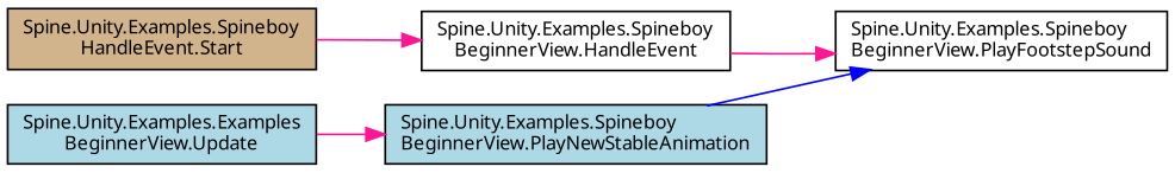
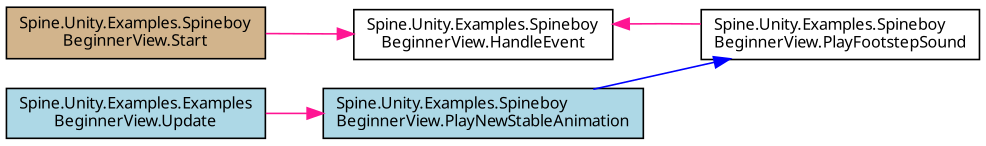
  digraph {
    fontname="Noto Sans"
    rankdir=RL
    node [color=black fillcolor=white fontname="Noto Sans" fontsize=10 shape=record style=filled]
    edge [color=deeppink dir=back fontname="Noto Sans" fontsize=10 labelfontname=Helvetica labelfontsize=10 style=solid]
    n1 [fontcolor=black height=0.2 label="Spine.Unity.Examples.Spineboy\lBeginnerView.PlayFootstepSound" width=0.4]
    n2 [height=0.2 label="Spine.Unity.Examples.Spineboy\lBeginnerView.HandleEvent" width=0.4]
    n3 [fillcolor=lightblue height=0.2 label="Spine.Unity.Examples.Spineboy\lBeginnerView.PlayNewStableAnimation" width=0.4]
-   n4 [fillcolor=tan height=0.2 label="Spine.Unity.Examples.Spineboy\lHandleEvent.Start" width=0.4]
+   n4 [fillcolor=tan height=0.2 label="Spine.Unity.Examples.Spineboy\lBeginnerView.Start" width=0.4]
    n5 [fillcolor=lightblue height=0.2 label="Spine.Unity.Examples.Examples\lBeginnerView.Update" width=0.4]
-   n1 -> n2
+   n2 -> n1
    n1 -> n3 [color=blue]
    n2 -> n4
    n3 -> n5
  }
